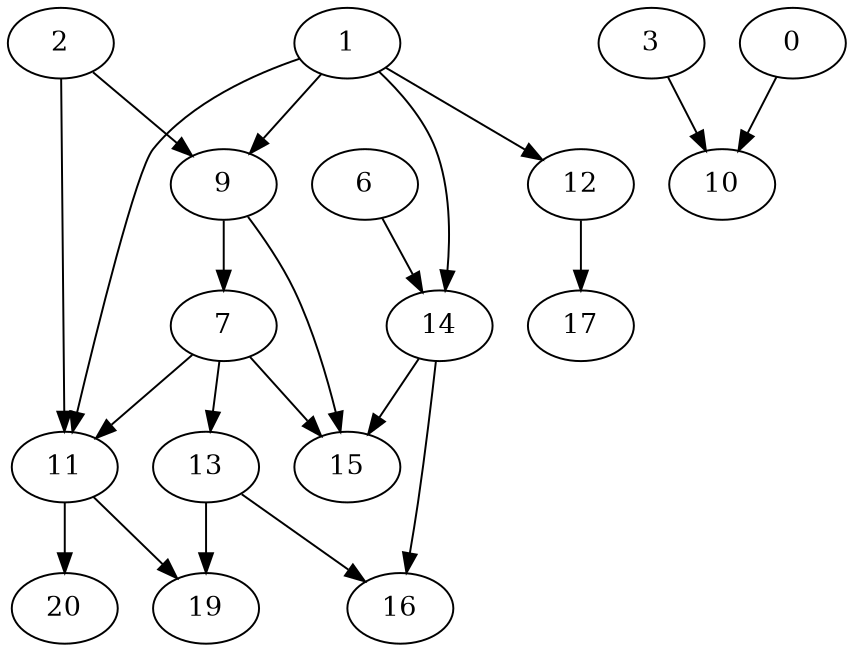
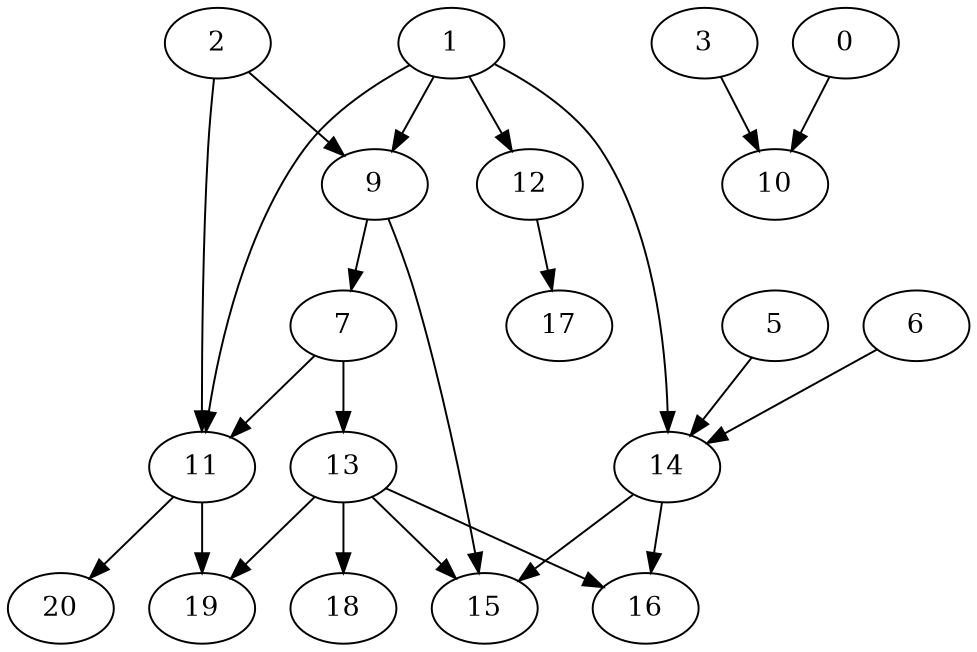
  digraph {
    fontname="DejaVu Serif"
    node [alpha=0.04 fontname="DejaVu Serif"]
    edge [fontname="DejaVu Serif"]
    1 [alpha=0.06 expect_size=27182080]
    9 [alpha=0.01 expect_size=42850304]
    11 [expect_size=50201600]
    12 [alpha=0.14 expect_size=17184768]
    14 [alpha=0.02 expect_size=8247296]
    15 [alpha=0.07 expect_size=18017280]
    7 [alpha=0.19 expect_size=29157376]
    19 [alpha=0.13 expect_size=10936320]
    20 [alpha=0.13 expect_size=13057024]
    17 [alpha=0.03 expect_size=45603840]
    16 [alpha=0.02 expect_size=50111488]
    2 [alpha=0.18 expect_size=25436160]
    3 [alpha=0.18 expect_size=39357440]
    10 [alpha=0.08 expect_size=32386048]
    n15 [expect_size=6972416 label=0]
+   5 [alpha=0.14 expect_size=9868288]
    6 [alpha=0.18 expect_size=49730560]
    13 [alpha=0.19 expect_size=13063168]
+   18 [expect_size=42204160]
    1 -> 9
    1 -> 11
    1 -> 12
    1 -> 14
    9 -> 15
    9 -> 7
    11 -> 19
    11 -> 20
    12 -> 17
    14 -> 15
    14 -> 16
    7 -> 11
    7 -> 13
    2 -> 9
    2 -> 11
    3 -> 10
    n15 -> 10
+   5 -> 14
    6 -> 14
-   7 -> 15
+   13 -> 15
    13 -> 19
    13 -> 16
+   13 -> 18
  }
